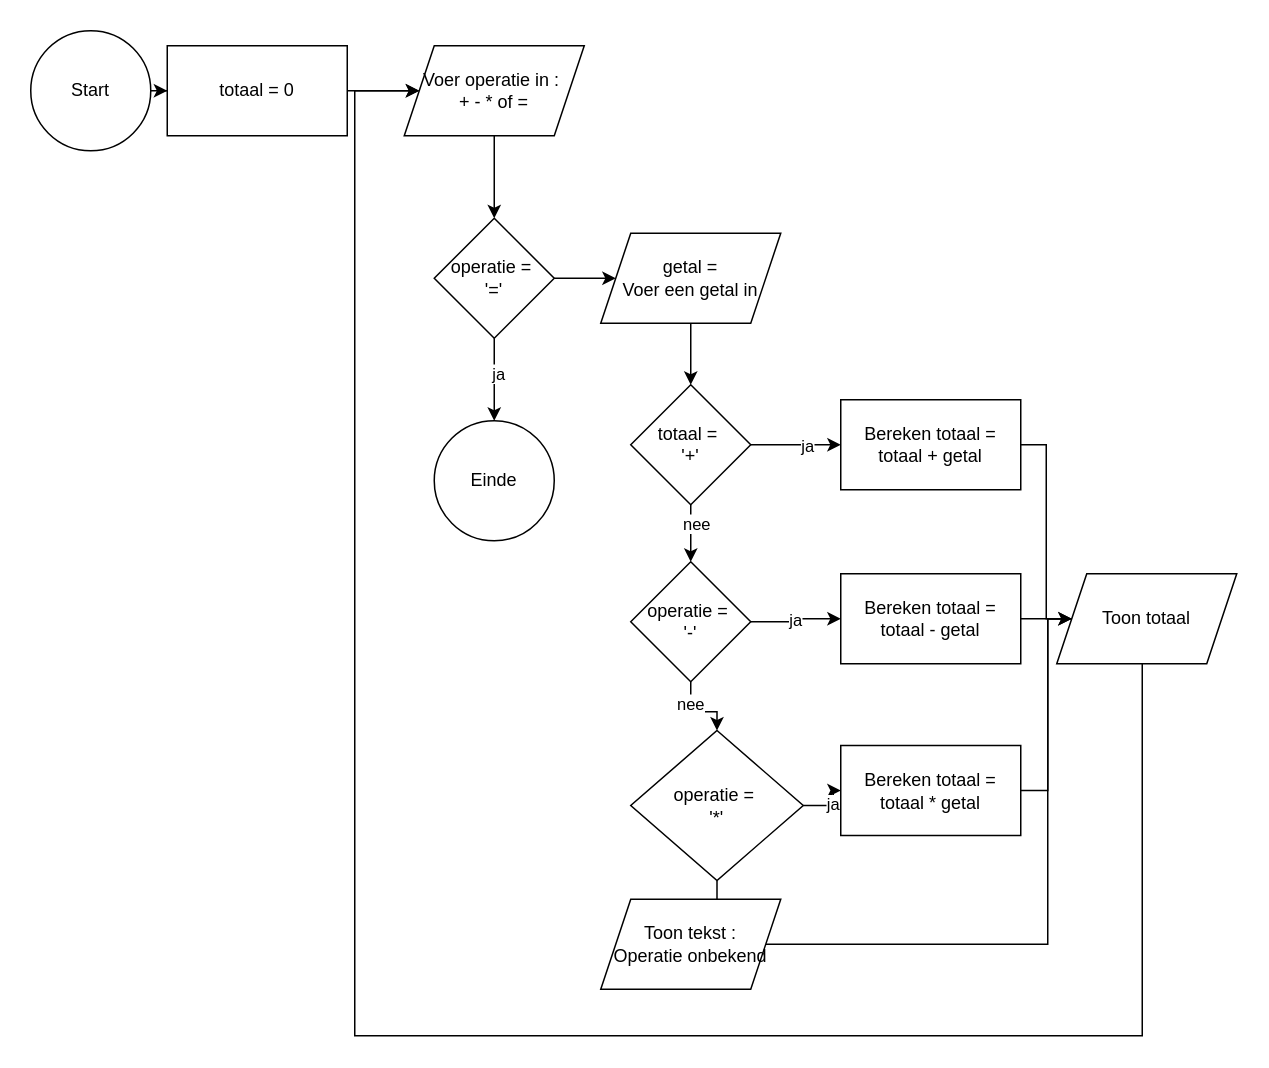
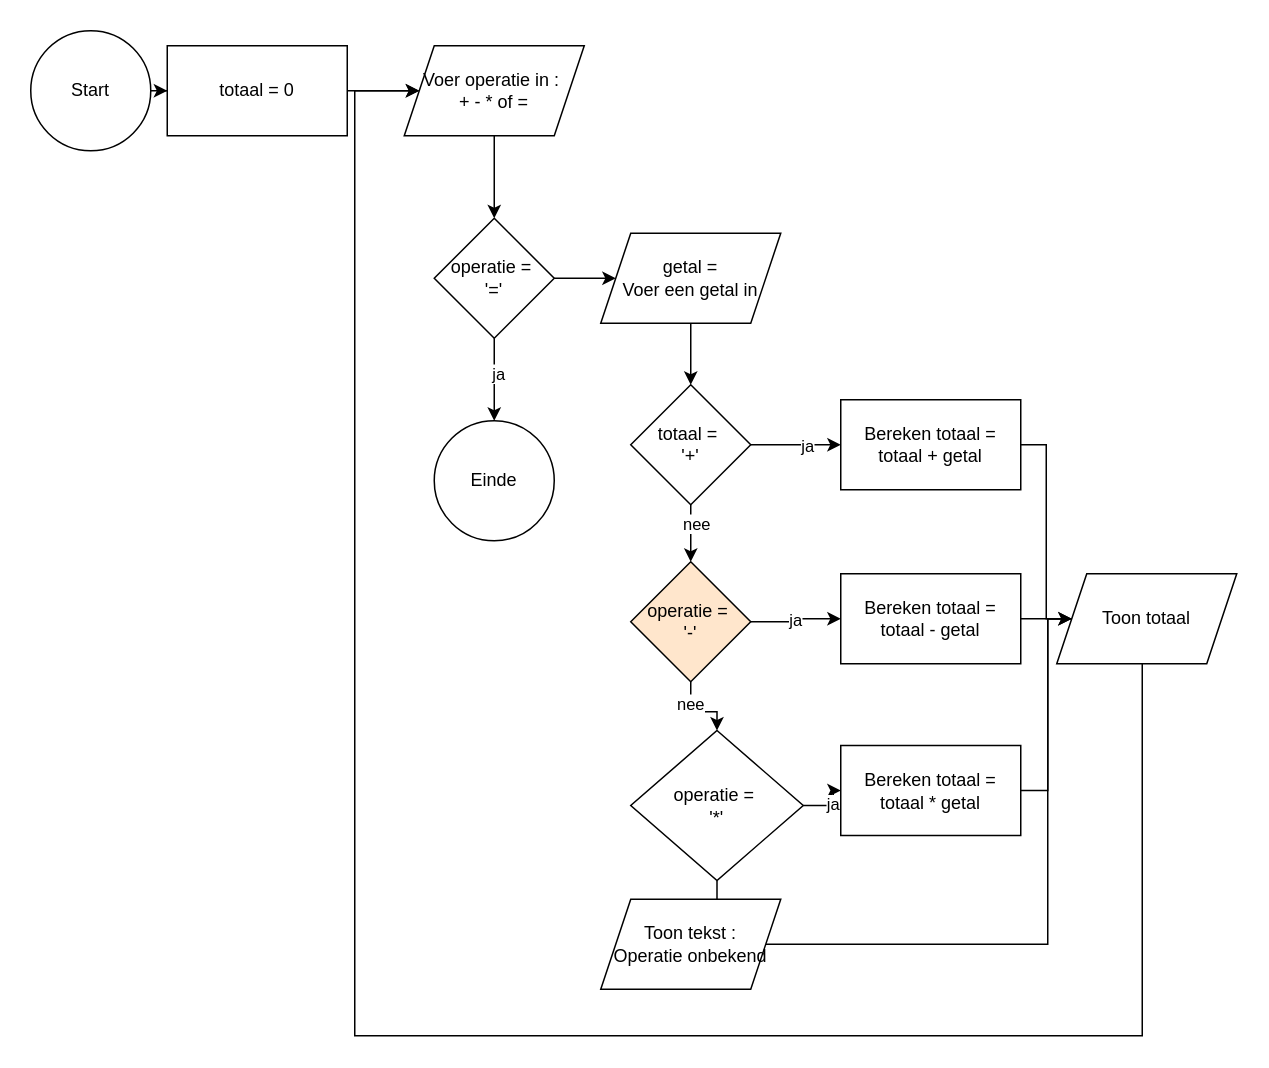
  <mxCell id="0" />
  <mxCell id="1" parent="0" />
  <mxCell id="2" value="" style="edgeStyle=orthogonalEdgeStyle;rounded=0;orthogonalLoop=1;jettySize=auto;html=1;" edge="1" parent="1" source="3" target="37"><mxGeometry relative="1" as="geometry" /></mxCell>
  <mxCell id="3" value="Start" style="ellipse;whiteSpace=wrap;html=1;aspect=fixed;" vertex="1" parent="1"><mxGeometry x="20" y="20" width="80" height="80" as="geometry" /></mxCell>
  <mxCell id="4" value="Einde" style="ellipse;whiteSpace=wrap;html=1;aspect=fixed;" vertex="1" parent="1"><mxGeometry x="289" y="280" width="80" height="80" as="geometry" /></mxCell>
  <mxCell id="5" value="" style="edgeStyle=orthogonalEdgeStyle;rounded=0;orthogonalLoop=1;jettySize=auto;html=1;" edge="1" parent="1" source="6" target="25"><mxGeometry relative="1" as="geometry" /></mxCell>
  <mxCell id="6" value="Voer operatie in :&amp;nbsp;&lt;br&gt;+ - * of =" style="shape=parallelogram;perimeter=parallelogramPerimeter;whiteSpace=wrap;html=1;fixedSize=1;" vertex="1" parent="1"><mxGeometry x="269" y="30" width="120" height="60" as="geometry" /></mxCell>
  <mxCell id="7" value="" style="edgeStyle=orthogonalEdgeStyle;rounded=0;orthogonalLoop=1;jettySize=auto;html=1;" edge="1" parent="1" source="8" target="13"><mxGeometry relative="1" as="geometry" /></mxCell>
  <mxCell id="8" value="getal = &lt;br&gt;Voer een getal in" style="shape=parallelogram;perimeter=parallelogramPerimeter;whiteSpace=wrap;html=1;fixedSize=1;" vertex="1" parent="1"><mxGeometry x="400" y="155" width="120" height="60" as="geometry" /></mxCell>
  <mxCell id="9" value="" style="edgeStyle=orthogonalEdgeStyle;rounded=0;orthogonalLoop=1;jettySize=auto;html=1;" edge="1" parent="1" source="13" target="17"><mxGeometry relative="1" as="geometry" /></mxCell>
  <mxCell id="10" value="nee" style="edgeLabel;html=1;align=center;verticalAlign=middle;resizable=0;points=[];" vertex="1" connectable="0" parent="9"><mxGeometry x="-0.432" y="3" relative="1" as="geometry"><mxPoint as="offset" /></mxGeometry></mxCell>
  <mxCell id="11" value="" style="edgeStyle=orthogonalEdgeStyle;rounded=0;orthogonalLoop=1;jettySize=auto;html=1;" edge="1" parent="1" source="13" target="27"><mxGeometry relative="1" as="geometry" /></mxCell>
  <mxCell id="12" value="ja" style="edgeLabel;html=1;align=center;verticalAlign=middle;resizable=0;points=[];" vertex="1" connectable="0" parent="11"><mxGeometry x="0.217" y="1" relative="1" as="geometry"><mxPoint y="1" as="offset" /></mxGeometry></mxCell>
  <mxCell id="13" value="totaal =&amp;nbsp;&lt;br&gt;'+'" style="rhombus;whiteSpace=wrap;html=1;" vertex="1" parent="1"><mxGeometry x="420" y="256" width="80" height="80" as="geometry" /></mxCell>
  <mxCell id="14" value="" style="edgeStyle=orthogonalEdgeStyle;rounded=0;orthogonalLoop=1;jettySize=auto;html=1;" edge="1" parent="1" source="17" target="21"><mxGeometry relative="1" as="geometry" /></mxCell>
  <mxCell id="15" value="nee" style="edgeLabel;html=1;align=center;verticalAlign=middle;resizable=0;points=[];" vertex="1" connectable="0" parent="14"><mxGeometry x="-0.444" y="-1" relative="1" as="geometry"><mxPoint as="offset" /></mxGeometry></mxCell>
  <mxCell id="16" value="ja" style="edgeStyle=orthogonalEdgeStyle;rounded=0;orthogonalLoop=1;jettySize=auto;html=1;" edge="1" parent="1" source="17" target="29"><mxGeometry relative="1" as="geometry" /></mxCell>
- <mxCell id="17" value="operatie =&amp;nbsp;&lt;br&gt;'-'" style="rhombus;whiteSpace=wrap;html=1;" vertex="1" parent="1"><mxGeometry x="420" y="374" width="80" height="80" as="geometry" /></mxCell>
+ <mxCell id="17" value="operatie =&amp;nbsp;&lt;br&gt;'-'" style="rhombus;whiteSpace=wrap;html=1;fillColor=#ffe6cc;" vertex="1" parent="1"><mxGeometry x="420" y="374" width="80" height="80" as="geometry" /></mxCell>
  <mxCell id="18" value="" style="edgeStyle=orthogonalEdgeStyle;rounded=0;orthogonalLoop=1;jettySize=auto;html=1;" edge="1" parent="1" source="21" target="31"><mxGeometry relative="1" as="geometry" /></mxCell>
  <mxCell id="19" value="ja" style="edgeLabel;html=1;align=center;verticalAlign=middle;resizable=0;points=[];" vertex="1" connectable="0" parent="18"><mxGeometry x="0.261" y="1" relative="1" as="geometry"><mxPoint y="1" as="offset" /></mxGeometry></mxCell>
  <mxCell id="20" value="nee" style="edgeStyle=orthogonalEdgeStyle;rounded=0;orthogonalLoop=1;jettySize=auto;html=1;" edge="1" parent="1" source="21" target="33"><mxGeometry relative="1" as="geometry" /></mxCell>
  <mxCell id="21" value="operatie =&amp;nbsp;&lt;br&gt;'*'" style="rhombus;whiteSpace=wrap;html=1;" vertex="1" parent="1"><mxGeometry x="420" y="486.5" width="115" height="100" as="geometry" /></mxCell>
  <mxCell id="22" value="" style="edgeStyle=orthogonalEdgeStyle;rounded=0;orthogonalLoop=1;jettySize=auto;html=1;" edge="1" parent="1" source="25" target="4"><mxGeometry relative="1" as="geometry" /></mxCell>
  <mxCell id="23" value="ja" style="edgeLabel;html=1;align=center;verticalAlign=middle;resizable=0;points=[];" vertex="1" connectable="0" parent="22"><mxGeometry x="-0.167" y="2" relative="1" as="geometry"><mxPoint as="offset" /></mxGeometry></mxCell>
  <mxCell id="24" value="" style="edgeStyle=orthogonalEdgeStyle;rounded=0;orthogonalLoop=1;jettySize=auto;html=1;" edge="1" parent="1" source="25" target="8"><mxGeometry relative="1" as="geometry" /></mxCell>
  <mxCell id="25" value="operatie =&amp;nbsp;&lt;br&gt;'='" style="rhombus;whiteSpace=wrap;html=1;" vertex="1" parent="1"><mxGeometry x="289" y="145" width="80" height="80" as="geometry" /></mxCell>
  <mxCell id="26" style="edgeStyle=orthogonalEdgeStyle;rounded=0;orthogonalLoop=1;jettySize=auto;html=1;entryX=0;entryY=0.5;entryDx=0;entryDy=0;" edge="1" parent="1" source="27" target="35"><mxGeometry relative="1" as="geometry"><Array as="points"><mxPoint x="697" y="296" /><mxPoint x="697" y="412" /><mxPoint x="781" y="412" /></Array></mxGeometry></mxCell>
  <mxCell id="27" value="Bereken totaal = totaal + getal" style="rounded=0;whiteSpace=wrap;html=1;" vertex="1" parent="1"><mxGeometry x="560" y="266" width="120" height="60" as="geometry" /></mxCell>
  <mxCell id="28" value="" style="edgeStyle=orthogonalEdgeStyle;rounded=0;orthogonalLoop=1;jettySize=auto;html=1;" edge="1" parent="1" source="29" target="35"><mxGeometry relative="1" as="geometry" /></mxCell>
  <mxCell id="29" value="Bereken totaal = totaal - getal" style="rounded=0;whiteSpace=wrap;html=1;" vertex="1" parent="1"><mxGeometry x="560" y="382" width="120" height="60" as="geometry" /></mxCell>
  <mxCell id="30" style="edgeStyle=orthogonalEdgeStyle;rounded=0;orthogonalLoop=1;jettySize=auto;html=1;entryX=0;entryY=0.5;entryDx=0;entryDy=0;" edge="1" parent="1" source="31" target="35"><mxGeometry relative="1" as="geometry"><Array as="points"><mxPoint x="698" y="527" /><mxPoint x="698" y="412" /><mxPoint x="781" y="412" /></Array></mxGeometry></mxCell>
  <mxCell id="31" value="Bereken totaal = totaal * getal" style="rounded=0;whiteSpace=wrap;html=1;" vertex="1" parent="1"><mxGeometry x="560" y="496.5" width="120" height="60" as="geometry" /></mxCell>
  <mxCell id="32" style="edgeStyle=orthogonalEdgeStyle;rounded=0;orthogonalLoop=1;jettySize=auto;html=1;entryX=0;entryY=0.5;entryDx=0;entryDy=0;" edge="1" parent="1" source="33" target="35"><mxGeometry relative="1" as="geometry"><Array as="points"><mxPoint x="698" y="629" /><mxPoint x="698" y="412" /></Array></mxGeometry></mxCell>
  <mxCell id="33" value="Toon tekst :&lt;br&gt;Operatie onbekend" style="shape=parallelogram;perimeter=parallelogramPerimeter;whiteSpace=wrap;html=1;fixedSize=1;" vertex="1" parent="1"><mxGeometry x="400" y="599" width="120" height="60" as="geometry" /></mxCell>
  <mxCell id="34" style="edgeStyle=orthogonalEdgeStyle;rounded=0;orthogonalLoop=1;jettySize=auto;html=1;entryX=0;entryY=0.5;entryDx=0;entryDy=0;" edge="1" parent="1" source="35" target="6"><mxGeometry relative="1" as="geometry"><Array as="points"><mxPoint x="761" y="690" /><mxPoint x="236" y="690" /><mxPoint x="236" y="60" /></Array></mxGeometry></mxCell>
  <mxCell id="35" value="Toon totaal" style="shape=parallelogram;perimeter=parallelogramPerimeter;whiteSpace=wrap;html=1;fixedSize=1;" vertex="1" parent="1"><mxGeometry x="704" y="382" width="120" height="60" as="geometry" /></mxCell>
  <mxCell id="36" value="" style="edgeStyle=orthogonalEdgeStyle;rounded=0;orthogonalLoop=1;jettySize=auto;html=1;" edge="1" parent="1" source="37" target="6"><mxGeometry relative="1" as="geometry" /></mxCell>
  <mxCell id="37" value="totaal = 0" style="rounded=0;whiteSpace=wrap;html=1;" vertex="1" parent="1"><mxGeometry x="111" y="30" width="120" height="60" as="geometry" /></mxCell>
